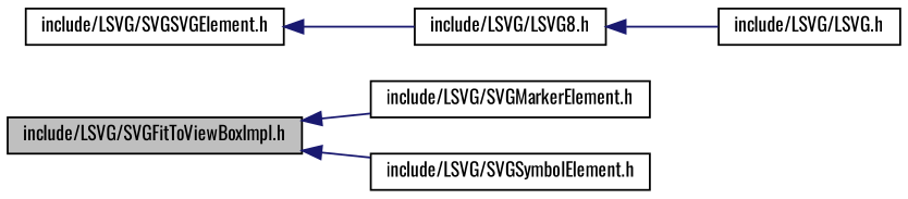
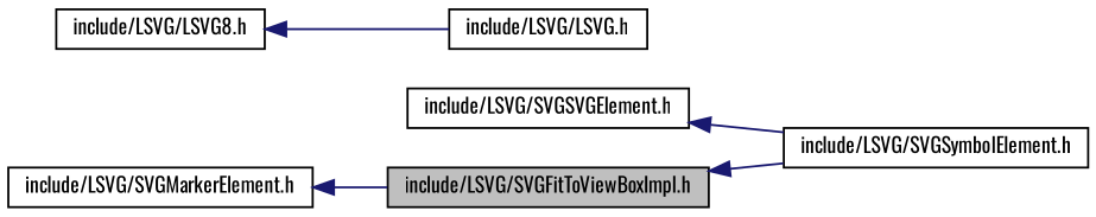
  digraph {
    fontname=Oswald
    rankdir=LR
    node [color=black fillcolor=white fontname=Oswald fontsize=10 shape=record style=filled]
    edge [color=midnightblue dir=back fontname=Oswald fontsize=10 labelfontname=Helvetica labelfontsize=10 style=solid]
    n1 [fillcolor=grey75 fontcolor=black height=0.2 label="include/LSVG/SVGFitToViewBoxImpl.h" width=0.4]
    n2 [height=0.2 label="include/LSVG/SVGMarkerElement.h" width=0.4]
    n3 [height=0.2 label="include/LSVG/SVGSymbolElement.h" width=0.4]
    n4 [height=0.2 label="include/LSVG/SVGSVGElement.h" width=0.4]
    n5 [height=0.2 label="include/LSVG/LSVG8.h" width=0.4]
    n6 [height=0.2 label="include/LSVG/LSVG.h" width=0.4]
-   n1 -> n2
+   n2 -> n1
    n1 -> n3
-   n4 -> n5
+   n4 -> n3
    n5 -> n6
  }
